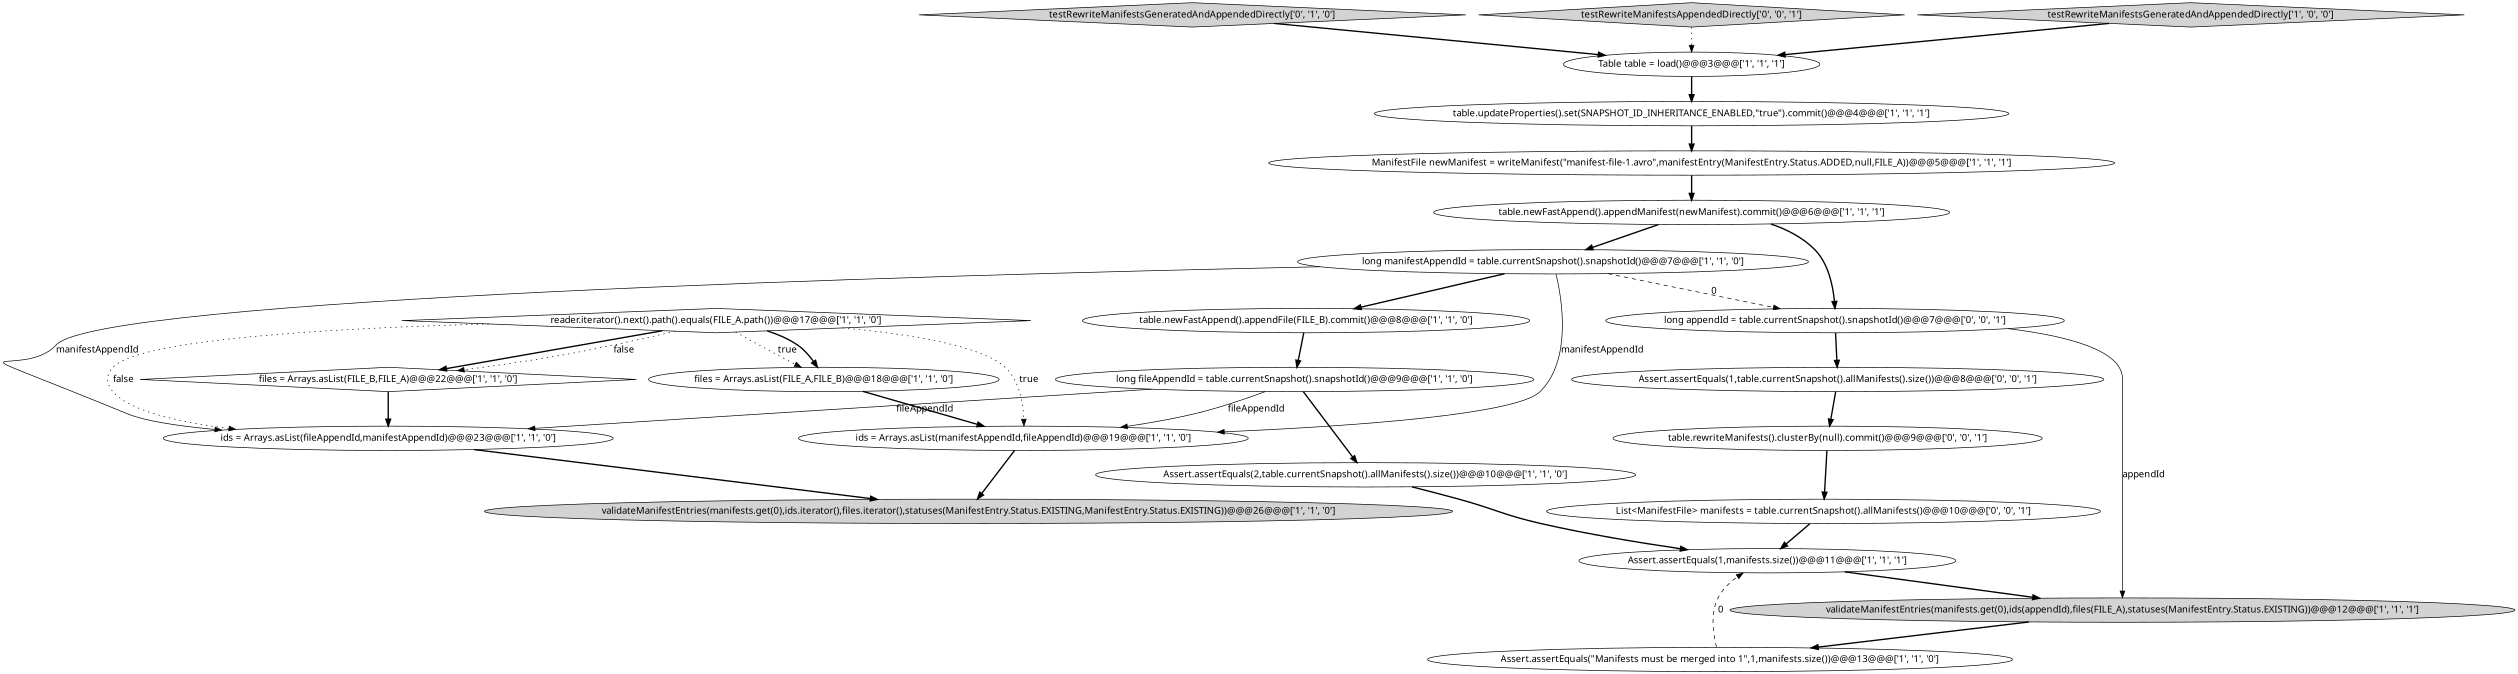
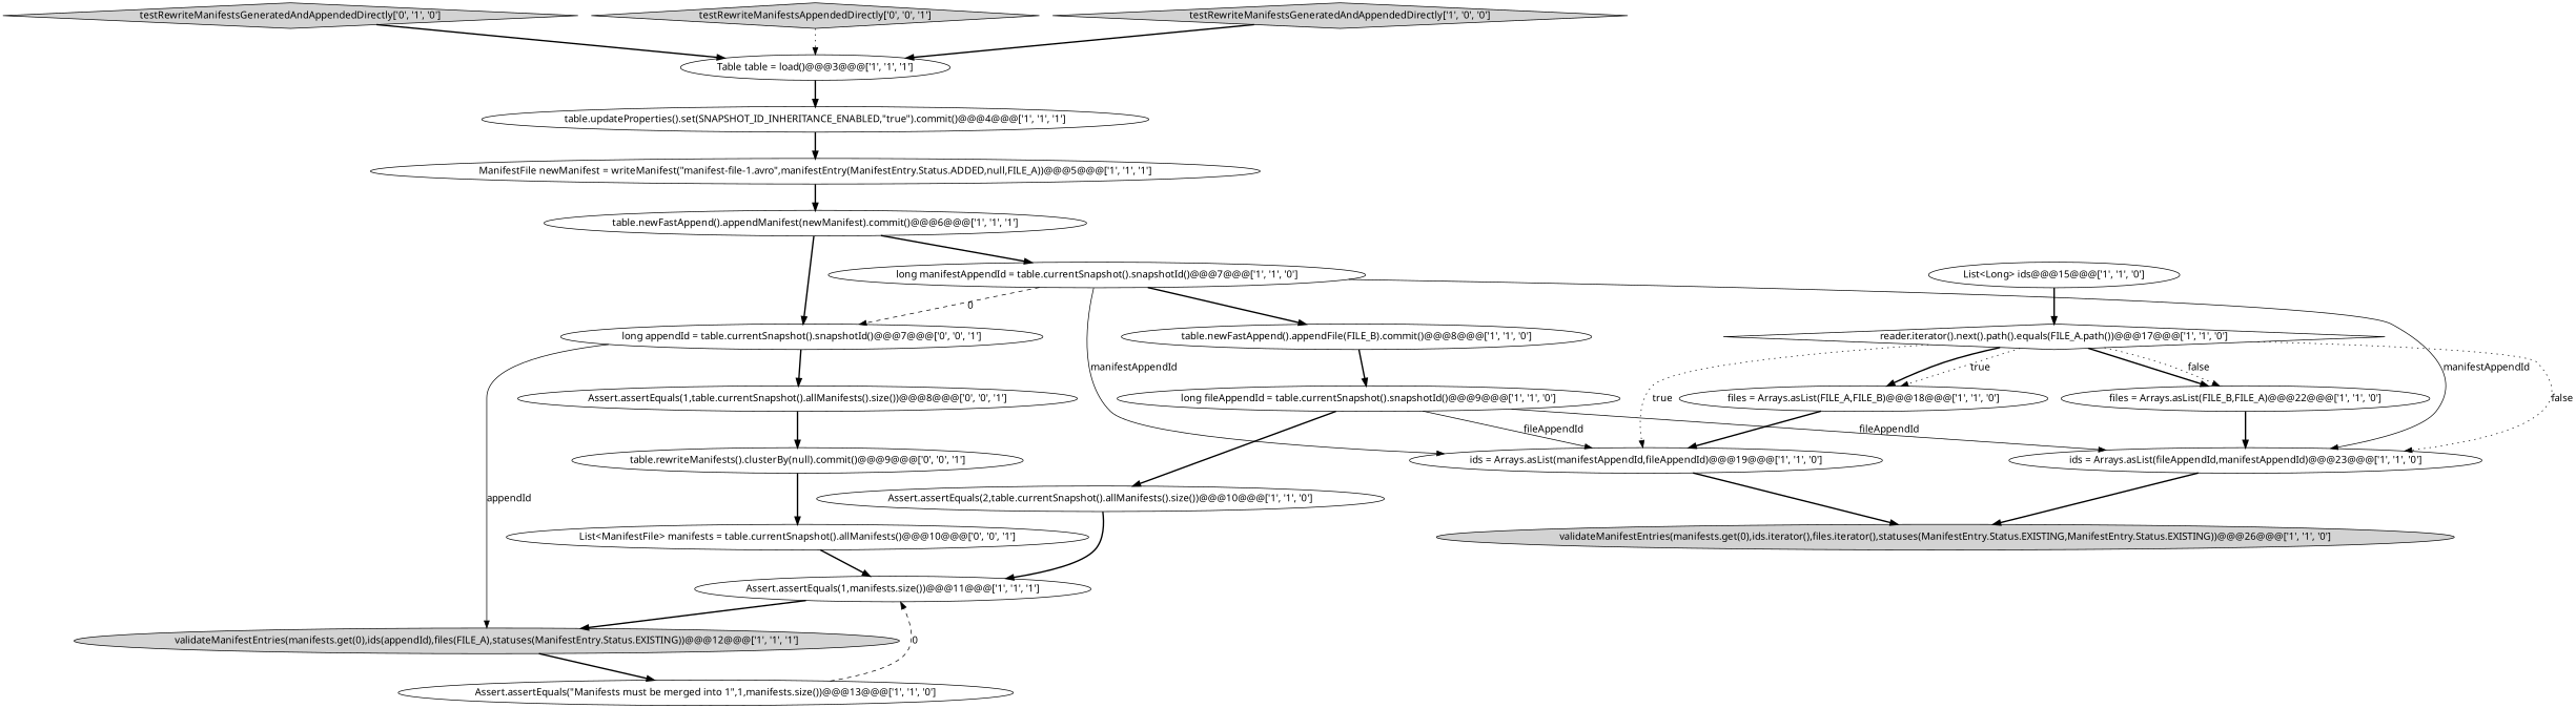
  digraph {
    fontname="Noto Sans"
    node [fillcolor=white fontname="Noto Sans" shape=ellipse style=filled]
    edge [fontname="Noto Sans" style=bold]
    n1 [label="table.rewriteManifests().clusterBy(null).commit()@@@9@@@['0', '0', '1']"]
    n2 [label="List<ManifestFile> manifests = table.currentSnapshot().allManifests()@@@10@@@['0', '0', '1']"]
    n3 [label="Assert.assertEquals(1,manifests.size())@@@11@@@['1', '1', '1']"]
    n4 [label="long fileAppendId = table.currentSnapshot().snapshotId()@@@9@@@['1', '1', '0']"]
    n5 [label="ids = Arrays.asList(fileAppendId,manifestAppendId)@@@23@@@['1', '1', '0']"]
    n6 [label="Assert.assertEquals(2,table.currentSnapshot().allManifests().size())@@@10@@@['1', '1', '0']"]
    n7 [label="ids = Arrays.asList(manifestAppendId,fileAppendId)@@@19@@@['1', '1', '0']"]
    n8 [fillcolor=lightgray label="validateManifestEntries(manifests.get(0),ids.iterator(),files.iterator(),statuses(ManifestEntry.Status.EXISTING,ManifestEntry.Status.EXISTING))@@@26@@@['1', '1', '0']"]
    n9 [fillcolor=lightgray label="testRewriteManifestsGeneratedAndAppendedDirectly['0', '1', '0']" shape=diamond]
    n10 [label="Table table = load()@@@3@@@['1', '1', '1']"]
    n11 [label="table.updateProperties().set(SNAPSHOT_ID_INHERITANCE_ENABLED,\"true\").commit()@@@4@@@['1', '1', '1']"]
    n12 [label="long manifestAppendId = table.currentSnapshot().snapshotId()@@@7@@@['1', '1', '0']"]
    n13 [label="long appendId = table.currentSnapshot().snapshotId()@@@7@@@['0', '0', '1']"]
    n14 [label="table.newFastAppend().appendFile(FILE_B).commit()@@@8@@@['1', '1', '0']"]
    n15 [label="Assert.assertEquals(1,table.currentSnapshot().allManifests().size())@@@8@@@['0', '0', '1']"]
    n16 [fillcolor=lightgray label="validateManifestEntries(manifests.get(0),ids(appendId),files(FILE_A),statuses(ManifestEntry.Status.EXISTING))@@@12@@@['1', '1', '1']"]
+   n17 [label="List<Long> ids@@@15@@@['1', '1', '0']"]
    n18 [label="reader.iterator().next().path().equals(FILE_A.path())@@@17@@@['1', '1', '0']" shape=diamond]
-   n19 [label="files = Arrays.asList(FILE_B,FILE_A)@@@22@@@['1', '1', '0']" shape=diamond]
+   n19 [label="files = Arrays.asList(FILE_B,FILE_A)@@@22@@@['1', '1', '0']"]
    n20 [label="files = Arrays.asList(FILE_A,FILE_B)@@@18@@@['1', '1', '0']"]
    n21 [label="ManifestFile newManifest = writeManifest(\"manifest-file-1.avro\",manifestEntry(ManifestEntry.Status.ADDED,null,FILE_A))@@@5@@@['1', '1', '1']"]
    n22 [label="table.newFastAppend().appendManifest(newManifest).commit()@@@6@@@['1', '1', '1']"]
    n23 [label="Assert.assertEquals(\"Manifests must be merged into 1\",1,manifests.size())@@@13@@@['1', '1', '0']"]
    n24 [fillcolor=lightgray label="testRewriteManifestsAppendedDirectly['0', '0', '1']" shape=diamond]
    n25 [fillcolor=lightgray label="testRewriteManifestsGeneratedAndAppendedDirectly['1', '0', '0']" shape=diamond]
    n1 -> n2
    n2 -> n3
    n3 -> n16
    n4 -> n5 [label=fileAppendId style=solid]
    n4 -> n6
    n4 -> n7 [label=fileAppendId style=solid]
    n5 -> n8
    n6 -> n3
    n7 -> n8
    n9 -> n10
    n10 -> n11
    n11 -> n21
    n12 -> n5 [label=manifestAppendId style=solid]
    n12 -> n7 [label=manifestAppendId style=solid]
    n12 -> n13 [label=0 style=dashed]
    n12 -> n14
    n13 -> n15
    n13 -> n16 [label=appendId style=solid]
    n14 -> n4
    n15 -> n1
    n16 -> n23
+   n17 -> n18
    n18 -> n5 [label=false style=dotted]
    n18 -> n7 [label=true style=dotted]
    n18 -> n19
    n18 -> n19 [label=false style=dotted]
    n18 -> n20 [label=true style=dotted]
    n18 -> n20
    n19 -> n5
    n20 -> n7
    n21 -> n22
    n22 -> n12
    n22 -> n13
    n23 -> n3 [label=0 style=dashed]
    n24 -> n10 [style=dotted]
    n25 -> n10
  }
